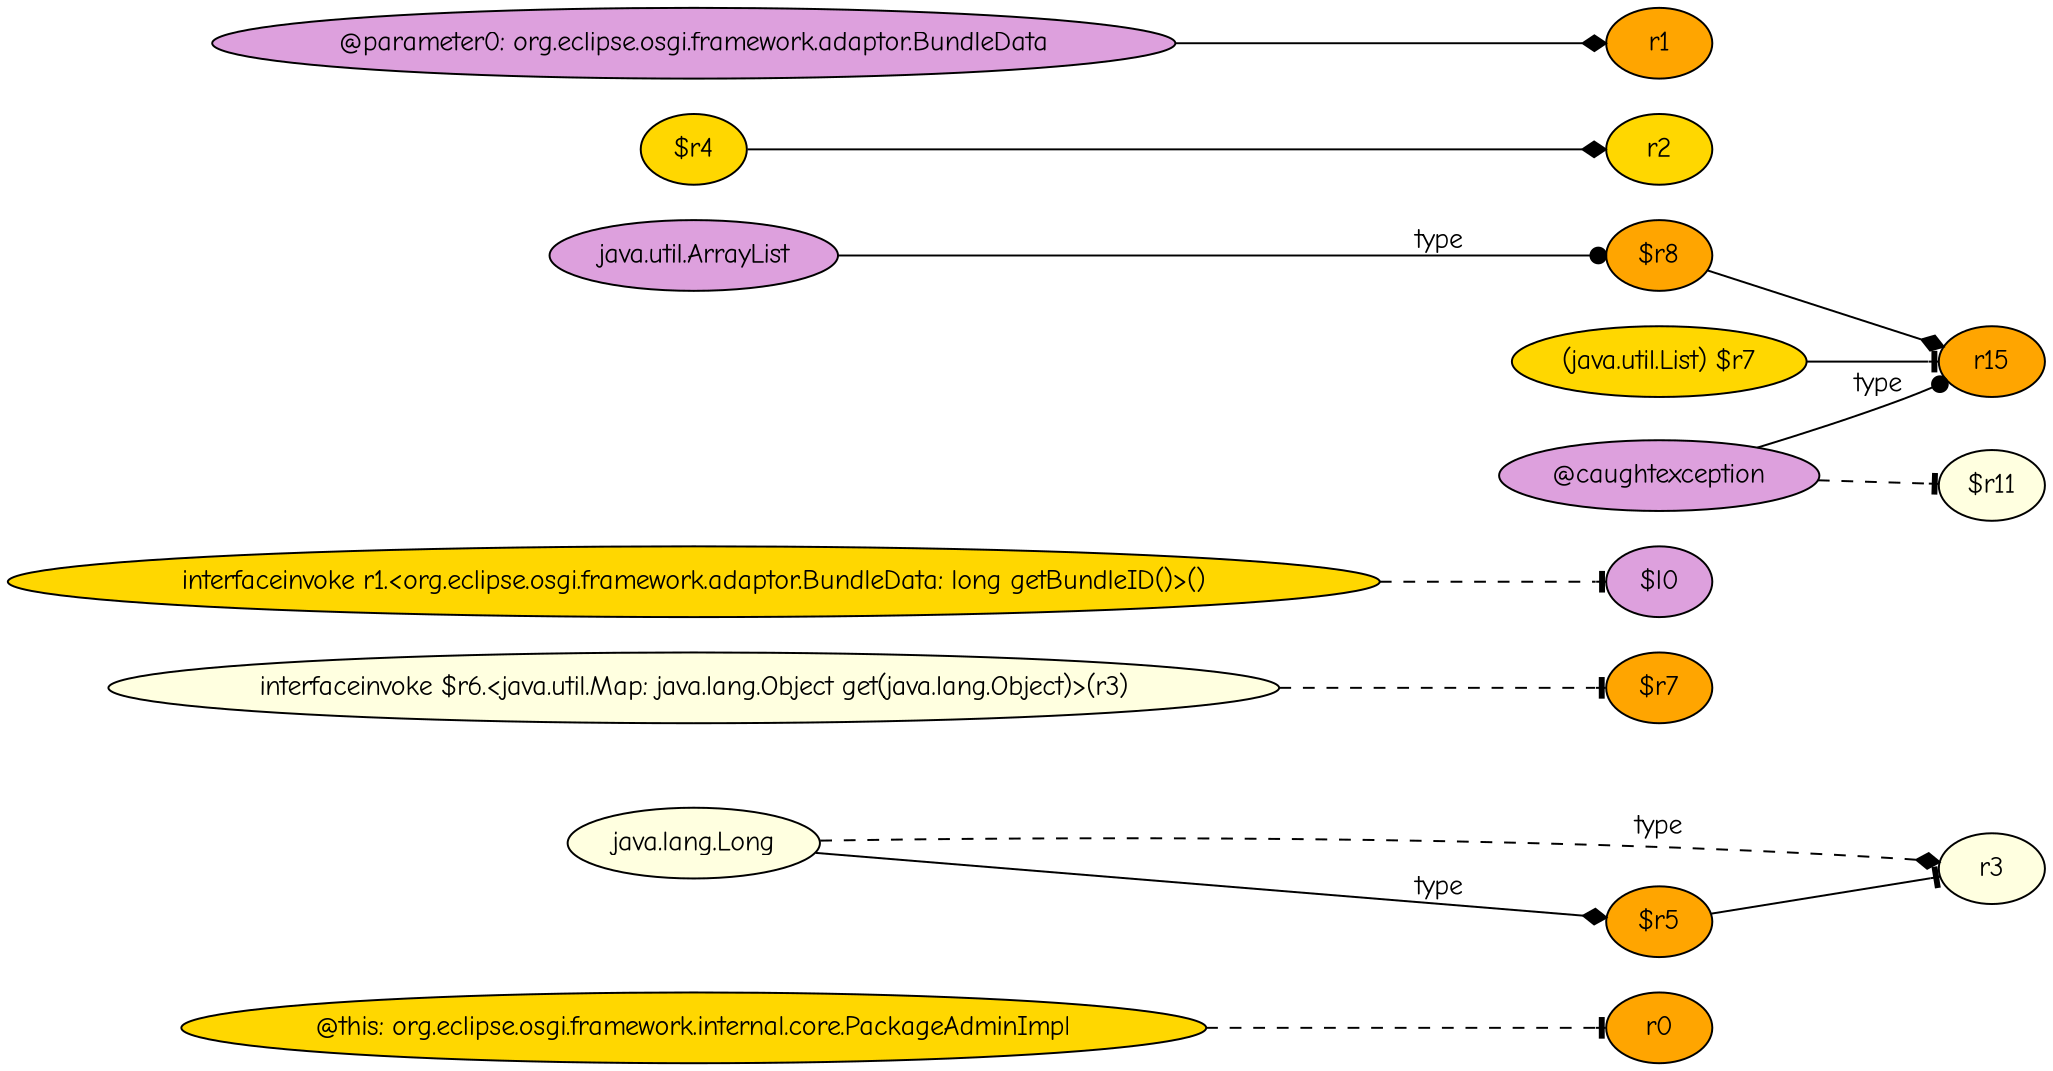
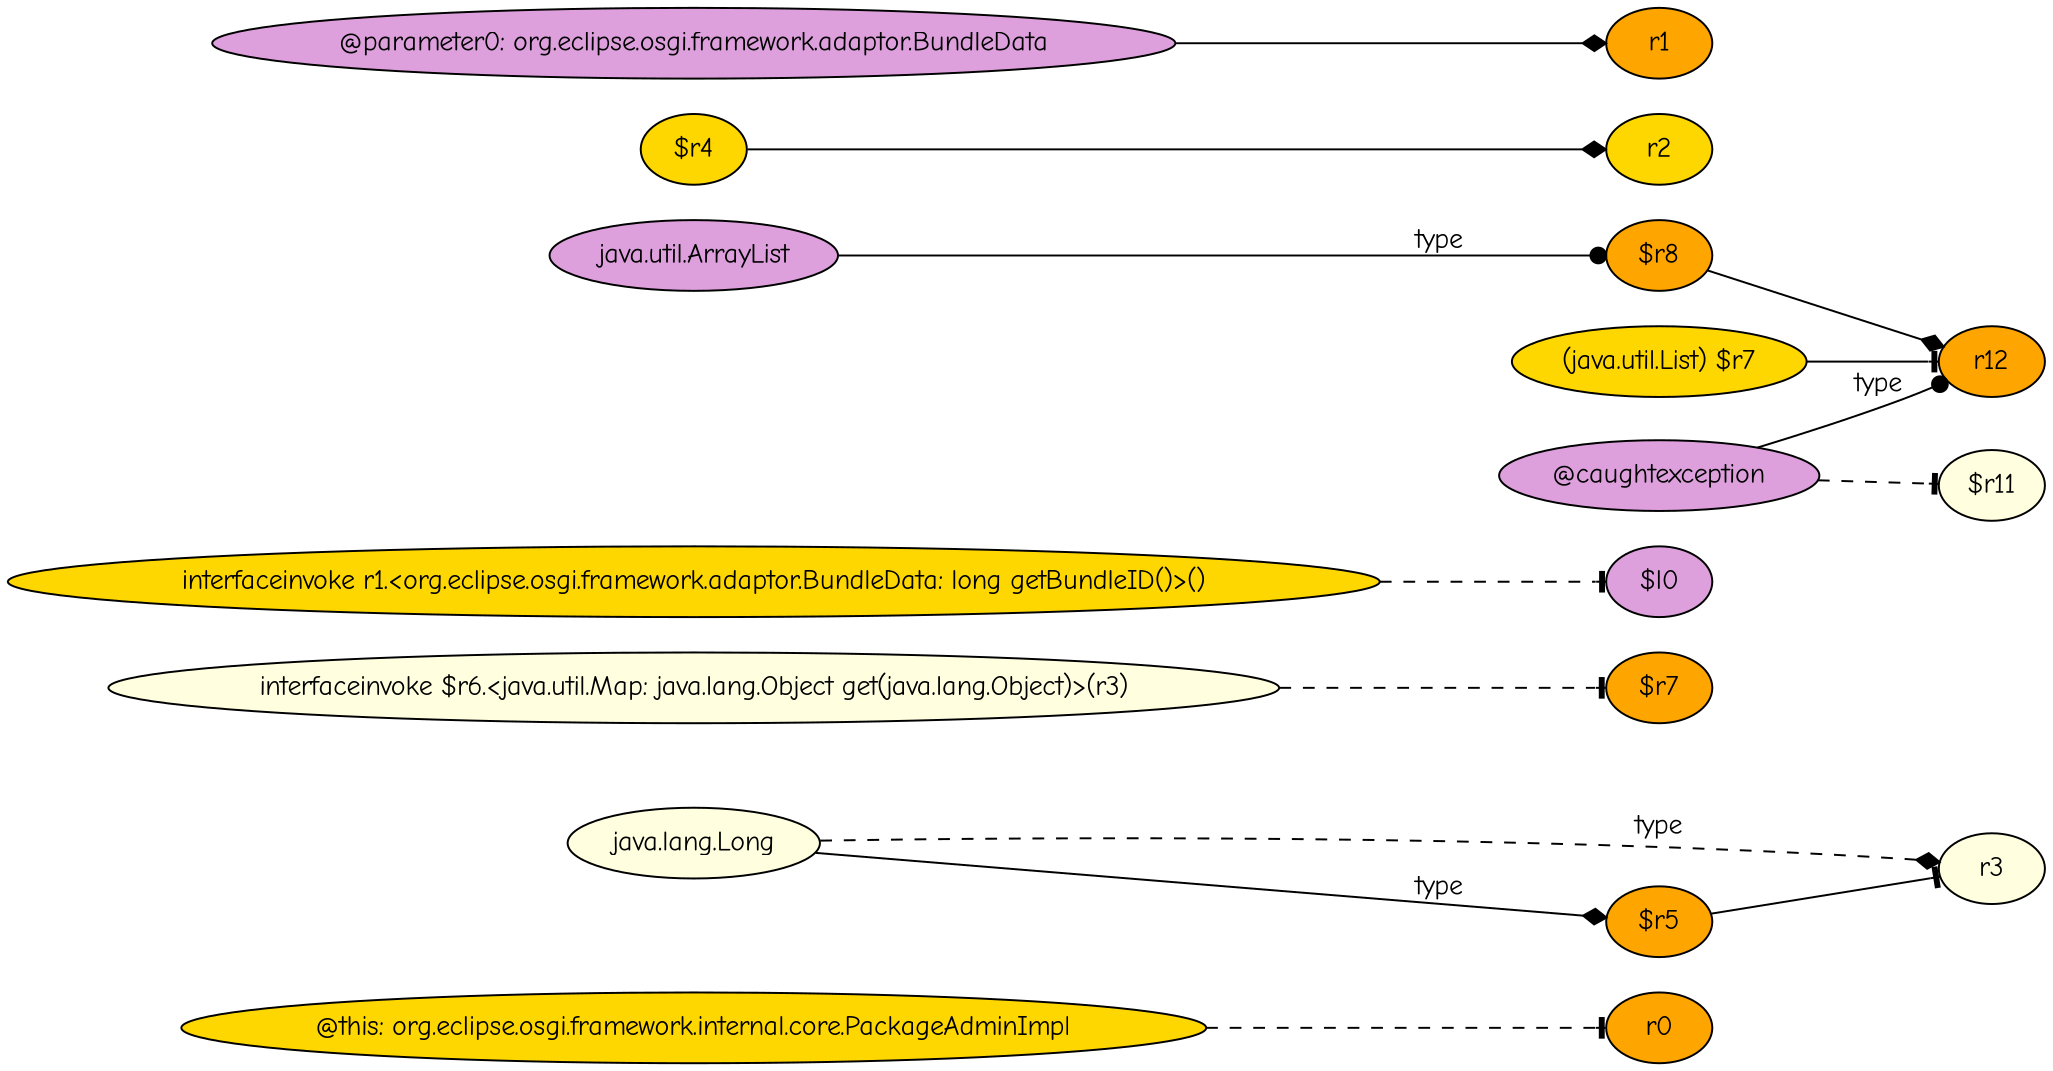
  digraph {
    fontname="Comic Neue"
    rankdir=LR
    node [fillcolor=orange fontname="Comic Neue" style=filled]
    edge [arrowhead=tee fontname="Comic Neue" style=solid]
    n1 [fillcolor=gold label="@this: org.eclipse.osgi.framework.internal.core.PackageAdminImpl"]
    n2 [label=r0]
    n3 [fillcolor=lightyellow label="java.lang.Long"]
    n4 [fillcolor=lightyellow label=r3]
    n5 [label="$r5"]
    n6 [fillcolor=lightyellow label="interfaceinvoke $r6.<java.util.Map: java.lang.Object get(java.lang.Object)>(r3)"]
    n7 [label="$r7"]
    n8 [fillcolor=gold label="interfaceinvoke r1.<org.eclipse.osgi.framework.adaptor.BundleData: long getBundleID()>()"]
    n9 [fillcolor=plum label="$l0"]
    n10 [fillcolor=gold label="(java.util.List) $r7"]
-   n11 [label=r15]
+   n11 [label=r12]
    n12 [fillcolor=plum label="@caughtexception"]
    n13 [fillcolor=lightyellow label="$r11"]
    n14 [fillcolor=plum label="java.util.ArrayList"]
    n15 [label="$r8"]
    n16 [fillcolor=gold label="$r4"]
    n17 [fillcolor=gold label=r2]
    n18 [fillcolor=plum label="@parameter0: org.eclipse.osgi.framework.adaptor.BundleData"]
    n19 [label=r1]
    n1 -> n2 [style=dashed]
    n3 -> n4 [arrowhead=diamond label=type style=dashed]
    n3 -> n5 [arrowhead=diamond label=type]
    n5 -> n4
    n6 -> n7 [style=dashed]
    n8 -> n9 [style=dashed]
    n10 -> n11
    n12 -> n11 [arrowhead=dot label=type]
    n12 -> n13 [style=dashed]
    n14 -> n15 [arrowhead=dot label=type]
    n15 -> n11 [arrowhead=diamond]
    n16 -> n17 [arrowhead=diamond]
    n18 -> n19 [arrowhead=diamond]
  }
